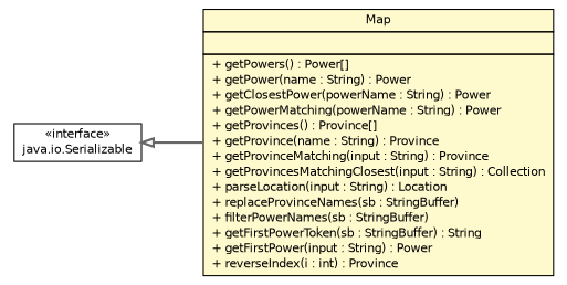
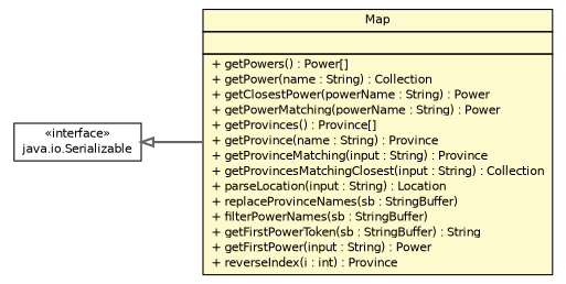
  digraph {
    nodesep=0.25
    ranksep=0.5
    rankdir=LR
    node [fontcolor=black fontname=Helvetica fontsize=10.0 shape=plaintext]
-   n1 [label=<<table title="dip.world.Map" border="0" cellborder="1" cellspacing="0" cellpadding="2" port="p" bgcolor="lemonChiffon" href="./Map.html"> 		<tr><td><table border="0" cellspacing="0" cellpadding="1"> <tr><td align="center" balign="center"> Map </td></tr> 		</table></td></tr> 		<tr><td><table border="0" cellspacing="0" cellpadding="1"> <tr><td align="left" balign="left">  </td></tr> 		</table></td></tr> 		<tr><td><table border="0" cellspacing="0" cellpadding="1"> <tr><td align="left" balign="left"> + getPowers() : Power[] </td></tr> <tr><td align="left" balign="left"> + getPower(name : String) : Power </td></tr> <tr><td align="left" balign="left"> + getClosestPower(powerName : String) : Power </td></tr> <tr><td align="left" balign="left"> + getPowerMatching(powerName : String) : Power </td></tr> <tr><td align="left" balign="left"> + getProvinces() : Province[] </td></tr> <tr><td align="left" balign="left"> + getProvince(name : String) : Province </td></tr> <tr><td align="left" balign="left"> + getProvinceMatching(input : String) : Province </td></tr> <tr><td align="left" balign="left"> + getProvincesMatchingClosest(input : String) : Collection </td></tr> <tr><td align="left" balign="left"> + parseLocation(input : String) : Location </td></tr> <tr><td align="left" balign="left"> + replaceProvinceNames(sb : StringBuffer) </td></tr> <tr><td align="left" balign="left"> + filterPowerNames(sb : StringBuffer) </td></tr> <tr><td align="left" balign="left"> + getFirstPowerToken(sb : StringBuffer) : String </td></tr> <tr><td align="left" balign="left"> + getFirstPower(input : String) : Power </td></tr> <tr><td align="left" balign="left"> + reverseIndex(i : int) : Province </td></tr> 		</table></td></tr> 		</table>>]
+   n1 [label=<<table title="dip.world.Map" border="0" cellborder="1" cellspacing="0" cellpadding="2" port="p" bgcolor="lemonChiffon" href="./Map.html"> 		<tr><td><table border="0" cellspacing="0" cellpadding="1"> <tr><td align="center" balign="center"> Map </td></tr> 		</table></td></tr> 		<tr><td><table border="0" cellspacing="0" cellpadding="1"> <tr><td align="left" balign="left">  </td></tr> 		</table></td></tr> 		<tr><td><table border="0" cellspacing="0" cellpadding="1"> <tr><td align="left" balign="left"> + getPowers() : Power[] </td></tr> <tr><td align="left" balign="left"> + getPower(name : String) : Collection </td></tr> <tr><td align="left" balign="left"> + getClosestPower(powerName : String) : Power </td></tr> <tr><td align="left" balign="left"> + getPowerMatching(powerName : String) : Power </td></tr> <tr><td align="left" balign="left"> + getProvinces() : Province[] </td></tr> <tr><td align="left" balign="left"> + getProvince(name : String) : Province </td></tr> <tr><td align="left" balign="left"> + getProvinceMatching(input : String) : Province </td></tr> <tr><td align="left" balign="left"> + getProvincesMatchingClosest(input : String) : Collection </td></tr> <tr><td align="left" balign="left"> + parseLocation(input : String) : Location </td></tr> <tr><td align="left" balign="left"> + replaceProvinceNames(sb : StringBuffer) </td></tr> <tr><td align="left" balign="left"> + filterPowerNames(sb : StringBuffer) </td></tr> <tr><td align="left" balign="left"> + getFirstPowerToken(sb : StringBuffer) : String </td></tr> <tr><td align="left" balign="left"> + getFirstPower(input : String) : Power </td></tr> <tr><td align="left" balign="left"> + reverseIndex(i : int) : Province </td></tr> 		</table></td></tr> 		</table>>]
    n2 [label=<<table title="java.io.Serializable" border="0" cellborder="1" cellspacing="0" cellpadding="2" port="p" href="http://java.sun.com/j2se/1.4.2/docs/api/java/io/Serializable.html"> 		<tr><td><table border="0" cellspacing="0" cellpadding="1"> <tr><td align="center" balign="center"> &#171;interface&#187; </td></tr> <tr><td align="center" balign="center"> java.io.Serializable </td></tr> 		</table></td></tr> 		</table>>]
    n2 -> n1 [arrowtail=empty dir=back fontname=Helvetica fontsize=10 headport=p labelfontname=Helvetica labelfontsize=10 style=bold tailport=p color=gray40]
  }
